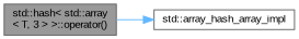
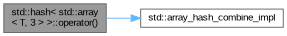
  digraph {
    rankdir=LR
    fontname="Liberation Sans"
    node [fontname="Liberation Sans" fontsize=10 shape=box style=filled]
    n1 [color=gray40 fillcolor=grey60 fontcolor=black height=0.2 label="std::hash\< std::array\l\< T, 3 \> \>::operator()" width=0.4]
-   n2 [color=grey40 fillcolor=white height=0.2 label="std::array_hash_array_impl" width=0.4]
+   n2 [color=grey40 fillcolor=white height=0.2 label="std::array_hash_combine_impl" width=0.4]
    n1 -> n2 [color=steelblue1 fontname="Liberation Sans" fontsize=10 labelfontname=Helvetica labelfontsize=10 style=solid]
  }
